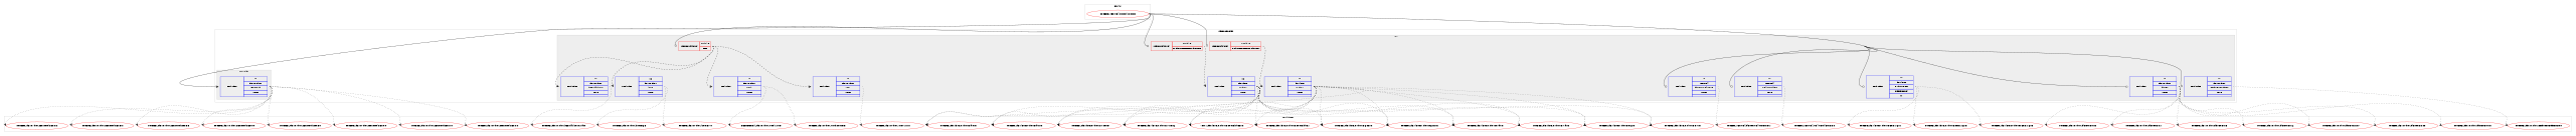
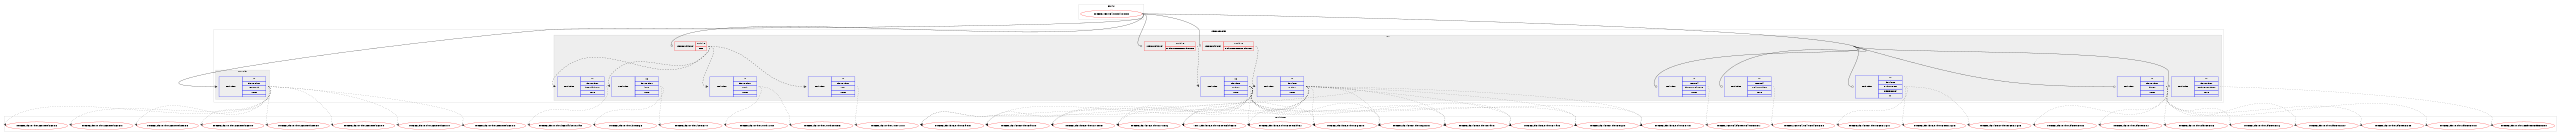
  digraph {
    compound=true
    concentrate=true
    fontname=Helvetica
    fontsize=10
    newrank=true
    rankdir=TB
    ranksep=1.5
    node [color=red fontname=Helvetica fontsize=10]
    edge [arrowhead=vee headport=w style=dotted tailport=e weight=100]
    n1 [label="portage://net-mail/postorius-1.3.3" width=4]
    n2 [color=blue label=<<TABLE BORDER="0" CELLBORDER="1" CELLSPACING="0" CELLPADDING="4" WIDTH="220"><TR><TD ROWSPAN="6" CELLPADDING="30">pack_dep</TD></TR><TR><TD WIDTH="110">no</TD></TR><TR><TD>dev-python</TD></TR><TR><TD>setuptools</TD></TR><TR><TD>none</TD></TR><TR><TD></TD></TR></TABLE>> shape=none]
    n3 [color=blue label=<<TABLE BORDER="0" CELLBORDER="1" CELLSPACING="0" CELLPADDING="4" WIDTH="220"><TR><TD ROWSPAN="6" CELLPADDING="30">pack_dep</TD></TR><TR><TD WIDTH="110">no</TD></TR><TR><TD>dev-lang</TD></TR><TR><TD>python</TD></TR><TR><TD>none</TD></TR><TR><TD></TD></TR></TABLE>> shape=none]
    n4 [label=<<TABLE BORDER="0" CELLBORDER="1" CELLSPACING="0" CELLPADDING="4"><TR><TD ROWSPAN="3" CELLPADDING="10">use_conditional</TD></TR><TR><TD>positive</TD></TR><TR><TD>python_targets_python3_7</TD></TR></TABLE>> shape=none]
    n5 [color=blue label=<<TABLE BORDER="0" CELLBORDER="1" CELLSPACING="0" CELLPADDING="4" WIDTH="220"><TR><TD ROWSPAN="6" CELLPADDING="30">pack_dep</TD></TR><TR><TD WIDTH="110">no</TD></TR><TR><TD>dev-lang</TD></TR><TR><TD>python</TD></TR><TR><TD>none</TD></TR><TR><TD></TD></TR></TABLE>> shape=none]
    n6 [label=<<TABLE BORDER="0" CELLBORDER="1" CELLSPACING="0" CELLPADDING="4"><TR><TD ROWSPAN="3" CELLPADDING="10">use_conditional</TD></TR><TR><TD>positive</TD></TR><TR><TD>python_targets_python3_8</TD></TR></TABLE>> shape=none]
    n7 [color=blue label=<<TABLE BORDER="0" CELLBORDER="1" CELLSPACING="0" CELLPADDING="4" WIDTH="220"><TR><TD ROWSPAN="6" CELLPADDING="30">pack_dep</TD></TR><TR><TD WIDTH="110">no</TD></TR><TR><TD>dev-python</TD></TR><TR><TD>mock</TD></TR><TR><TD>none</TD></TR><TR><TD></TD></TR></TABLE>> shape=none]
    n8 [color=blue label=<<TABLE BORDER="0" CELLBORDER="1" CELLSPACING="0" CELLPADDING="4" WIDTH="220"><TR><TD ROWSPAN="6" CELLPADDING="30">pack_dep</TD></TR><TR><TD WIDTH="110">no</TD></TR><TR><TD>dev-python</TD></TR><TR><TD>vcrpy</TD></TR><TR><TD>none</TD></TR><TR><TD></TD></TR></TABLE>> shape=none]
    n9 [color=blue label=<<TABLE BORDER="0" CELLBORDER="1" CELLSPACING="0" CELLPADDING="4" WIDTH="220"><TR><TD ROWSPAN="6" CELLPADDING="30">pack_dep</TD></TR><TR><TD WIDTH="110">no</TD></TR><TR><TD>dev-python</TD></TR><TR><TD>beautifulsoup</TD></TR><TR><TD>none</TD></TR><TR><TD></TD></TR></TABLE>> shape=none]
    n10 [color=blue label=<<TABLE BORDER="0" CELLBORDER="1" CELLSPACING="0" CELLPADDING="4" WIDTH="220"><TR><TD ROWSPAN="6" CELLPADDING="30">pack_dep</TD></TR><TR><TD WIDTH="110">no</TD></TR><TR><TD>dev-python</TD></TR><TR><TD>isort</TD></TR><TR><TD>none</TD></TR><TR><TD></TD></TR></TABLE>> shape=none]
    n11 [label=<<TABLE BORDER="0" CELLBORDER="1" CELLSPACING="0" CELLPADDING="4"><TR><TD ROWSPAN="3" CELLPADDING="10">use_conditional</TD></TR><TR><TD>positive</TD></TR><TR><TD>test</TD></TR></TABLE>> shape=none]
    n12 [color=blue label=<<TABLE BORDER="0" CELLBORDER="1" CELLSPACING="0" CELLPADDING="4" WIDTH="220"><TR><TD ROWSPAN="6" CELLPADDING="30">pack_dep</TD></TR><TR><TD WIDTH="110">no</TD></TR><TR><TD>dev-lang</TD></TR><TR><TD>python-exec</TD></TR><TR><TD>greaterequal</TD></TR><TR><TD>2</TD></TR></TABLE>> shape=none]
    n13 [color=blue label=<<TABLE BORDER="0" CELLBORDER="1" CELLSPACING="0" CELLPADDING="4" WIDTH="220"><TR><TD ROWSPAN="6" CELLPADDING="30">pack_dep</TD></TR><TR><TD WIDTH="110">no</TD></TR><TR><TD>dev-python</TD></TR><TR><TD>django</TD></TR><TR><TD>none</TD></TR><TR><TD></TD></TR></TABLE>> shape=none]
    n14 [color=blue label=<<TABLE BORDER="0" CELLBORDER="1" CELLSPACING="0" CELLPADDING="4" WIDTH="220"><TR><TD ROWSPAN="6" CELLPADDING="30">pack_dep</TD></TR><TR><TD WIDTH="110">no</TD></TR><TR><TD>dev-python</TD></TR><TR><TD>readme_renderer</TD></TR><TR><TD>none</TD></TR><TR><TD></TD></TR></TABLE>> shape=none]
    n15 [color=blue label=<<TABLE BORDER="0" CELLBORDER="1" CELLSPACING="0" CELLPADDING="4" WIDTH="220"><TR><TD ROWSPAN="6" CELLPADDING="30">pack_dep</TD></TR><TR><TD WIDTH="110">no</TD></TR><TR><TD>net-mail</TD></TR><TR><TD>django-mailman3</TD></TR><TR><TD>none</TD></TR><TR><TD></TD></TR></TABLE>> shape=none]
    n16 [color=blue label=<<TABLE BORDER="0" CELLBORDER="1" CELLSPACING="0" CELLPADDING="4" WIDTH="220"><TR><TD ROWSPAN="6" CELLPADDING="30">pack_dep</TD></TR><TR><TD WIDTH="110">no</TD></TR><TR><TD>net-mail</TD></TR><TR><TD>mailmanclient</TD></TR><TR><TD>none</TD></TR><TR><TD></TD></TR></TABLE>> shape=none]
    n17 [label="portage://dev-python/setuptools-53.0.0" width=4]
    n18 [label="portage://dev-python/setuptools-51.3.3" width=4]
    n19 [label="portage://dev-python/setuptools-51.3.1" width=4]
    n20 [label="portage://dev-python/setuptools-51.1.2" width=4]
    n21 [label="portage://dev-python/setuptools-51.1.1" width=4]
    n22 [label="portage://dev-python/setuptools-51.1.0" width=4]
    n23 [label="portage://dev-python/setuptools-51.0.0" width=4]
    n24 [label="portage://dev-python/setuptools-50.3.0" width=4]
    n25 [label="portage://dev-lang/python-3.9.1-r1" width=4]
    n26 [label="portage://dev-lang/python-3.9.0-r1" width=4]
    n27 [label="portage://dev-lang/python-3.8.7-r1" width=4]
    n28 [label="portage://dev-lang/python-3.8.6-r1" width=4]
    n29 [label="portage://dev-lang/python-3.7.9-r2" width=4]
    n30 [label="portage://dev-lang/python-3.7.9-r1" width=4]
    n31 [label="portage://dev-lang/python-3.6.12-r2" width=4]
    n32 [label="portage://dev-lang/python-3.6.12-r1" width=4]
    n33 [label="portage://dev-lang/python-3.10.0_alpha4" width=4]
    n34 [label="vcrpy://dev-lang/python-3.10.0_alpha3-r1" width=4]
    n35 [label="portage://dev-lang/python-2.7.18-r6" width=4]
    n36 [label="portage://dev-lang/python-2.7.18-r5" width=4]
-   n37 [label="greaterequal://dev-python/mock-4.0.3" width=4]
+   n37 [label="portage://dev-python/mock-4.0.3" width=4]
    n38 [label="portage://dev-python/mock-3.0.5-r2" width=4]
    n39 [label="portage://dev-python/vcrpy-4.1.1" width=4]
    n40 [label="portage://dev-python/beautifulsoup-4.9.3" width=4]
    n41 [label="portage://dev-python/isort-5.7.0" width=4]
    n42 [label="portage://dev-python/isort-5.6.3" width=4]
    n43 [label="portage://dev-lang/python-exec-2.4.6-r4" width=4]
    n44 [label="portage://dev-lang/python-exec-2.4.6-r3" width=4]
    n45 [label="portage://dev-lang/python-exec-2.4.6-r2" width=4]
    n46 [label="portage://dev-python/django-3.1.6" width=4]
    n47 [label="portage://dev-python/django-3.1.5" width=4]
    n48 [label="portage://dev-python/django-3.1.4" width=4]
    n49 [label="portage://dev-python/django-3.0.12" width=4]
    n50 [label="portage://dev-python/django-3.0.11" width=4]
    n51 [label="portage://dev-python/django-2.2.18" width=4]
    n52 [label="portage://dev-python/django-2.2.17" width=4]
    n53 [label="portage://dev-python/readme_renderer-28.0" width=4]
    n54 [label="portage://net-mail/mailmanclient-3.3.1" width=4]
    n55 [label="portage://net-mail/django-mailman3-1.3.4" width=4]
    subgraph cluster_1 {
      color=gray
      label=<<i>ebuild</i>>
      rank=same
      n1
    }
    subgraph cluster_2 {
      color=gray
      label=<<i>dependencies</i>>
      subgraph cluster_3 {
        color=gray
        fillcolor="#eeeeee"
        label=<<i>compile</i>>
        style=filled
        subgraph sub_4 {
          color=gray
          fillcolor="#eeeeee"
          label=<<i>compile</i>>
          style=filled
          n2
        }
      }
      subgraph cluster_5 {
        color=gray
        fillcolor="#eeeeee"
        label=<<i>compile and run</i>>
        style=filled
      }
      subgraph cluster_6 {
        color=gray
        fillcolor="#eeeeee"
        label=<<i>run</i>>
        style=filled
        subgraph sub_7 {
          color=gray
          fillcolor="#eeeeee"
          label=<<i>run</i>>
          style=filled
          n4
          subgraph sub_8 {
            color=gray
            fillcolor="#eeeeee"
            label=<<i>run</i>>
            style=filled
            n3
          }
        }
        subgraph sub_9 {
          color=gray
          fillcolor="#eeeeee"
          label=<<i>run</i>>
          style=filled
          n6
          subgraph sub_10 {
            color=gray
            fillcolor="#eeeeee"
            label=<<i>run</i>>
            style=filled
            n5
          }
        }
        subgraph sub_11 {
          color=gray
          fillcolor="#eeeeee"
          label=<<i>run</i>>
          style=filled
          n11
          subgraph sub_12 {
            color=gray
            fillcolor="#eeeeee"
            label=<<i>run</i>>
            style=filled
            n7
          }
          subgraph sub_13 {
            color=gray
            fillcolor="#eeeeee"
            label=<<i>run</i>>
            style=filled
            n8
          }
          subgraph sub_14 {
            color=gray
            fillcolor="#eeeeee"
            label=<<i>run</i>>
            style=filled
            n9
          }
          subgraph sub_15 {
            color=gray
            fillcolor="#eeeeee"
            label=<<i>run</i>>
            style=filled
            n10
          }
        }
        subgraph sub_16 {
          color=gray
          fillcolor="#eeeeee"
          label=<<i>run</i>>
          style=filled
          n12
        }
        subgraph sub_17 {
          color=gray
          fillcolor="#eeeeee"
          label=<<i>run</i>>
          style=filled
          n13
        }
        subgraph sub_18 {
          color=gray
          fillcolor="#eeeeee"
          label=<<i>run</i>>
          style=filled
          n14
        }
        subgraph sub_19 {
          color=gray
          fillcolor="#eeeeee"
          label=<<i>run</i>>
          style=filled
          n15
        }
        subgraph sub_20 {
          color=gray
          fillcolor="#eeeeee"
          label=<<i>run</i>>
          style=filled
          n16
        }
      }
    }
    subgraph cluster_21 {
      color=gray
      label=<<i>candidates</i>>
      rank=same
      subgraph sub_22 {
        color=black
        label=<<i>candidates</i>>
        nodesep=1
        rank=same
        n17
        n18
        n19
        n20
        n21
        n22
        n23
        n24
      }
      subgraph sub_23 {
        color=black
        label=<<i>candidates</i>>
        nodesep=1
        rank=same
        n25
        n26
        n27
        n28
        n29
        n30
        n31
        n32
        n33
        n34
        n35
        n36
      }
      subgraph sub_24 {
        color=black
        label=<<i>candidates</i>>
        nodesep=1
        rank=same
        n25
        n26
        n27
        n28
        n29
        n30
        n31
        n32
        n33
        n34
        n35
        n36
      }
      subgraph sub_25 {
        color=black
        label=<<i>candidates</i>>
        nodesep=1
        rank=same
        n37
        n38
      }
      subgraph sub_26 {
        color=black
        label=<<i>candidates</i>>
        nodesep=1
        rank=same
        n39
      }
      subgraph sub_27 {
        color=black
        label=<<i>candidates</i>>
        nodesep=1
        rank=same
        n40
      }
      subgraph sub_28 {
        color=black
        label=<<i>candidates</i>>
        nodesep=1
        rank=same
        n41
        n42
      }
      subgraph sub_29 {
        color=black
        label=<<i>candidates</i>>
        nodesep=1
        rank=same
        n43
        n44
        n45
      }
      subgraph sub_30 {
        color=black
        label=<<i>candidates</i>>
        nodesep=1
        rank=same
        n46
        n47
        n48
        n49
        n50
        n51
        n52
      }
      subgraph sub_31 {
        color=black
        label=<<i>candidates</i>>
        nodesep=1
        rank=same
        n53
      }
      subgraph sub_32 {
        color=black
        label=<<i>candidates</i>>
        nodesep=1
        rank=same
        n54
      }
      subgraph sub_33 {
        color=black
        label=<<i>candidates</i>>
        nodesep=1
        rank=same
        n55
      }
    }
    n1 -> n2 [style=solid weight=20]
    n1 -> n4 [arrowhead=odot style=solid weight=20]
    n1 -> n6 [arrowhead=odot style=solid weight=20]
    n1 -> n11 [arrowhead=odot style=solid weight=20]
    n1 -> n12 [arrowhead=odot style=solid weight=20]
    n1 -> n13 [arrowhead=odot style=solid weight=20]
    n1 -> n14 [arrowhead=odot style=solid weight=20]
    n1 -> n15 [arrowhead=odot style=solid weight=20]
    n1 -> n16 [arrowhead=odot style=solid weight=20]
    n2 -> n17
    n2 -> n18
    n2 -> n19
    n2 -> n20
    n2 -> n21
    n2 -> n22
    n2 -> n23
    n2 -> n24
    n3 -> n25
    n3 -> n26
    n3 -> n27
    n3 -> n28
    n3 -> n29
    n3 -> n30
    n3 -> n31
    n3 -> n32
    n3 -> n33
    n3 -> n34
    n3 -> n35
    n3 -> n36
    n4 -> n3 [style=dashed weight=20]
    n5 -> n25
    n5 -> n26
    n5 -> n27
    n5 -> n28
    n5 -> n29
    n5 -> n30
    n5 -> n31
    n5 -> n32
    n5 -> n33
    n5 -> n34
    n5 -> n35
    n5 -> n36
    n6 -> n5 [style=dashed weight=20]
    n7 -> n37
    n7 -> n38
    n8 -> n39
    n9 -> n40
    n10 -> n41
    n10 -> n42
    n11 -> n7 [style=dashed weight=20]
    n11 -> n8 [style=dashed weight=20]
    n11 -> n9 [style=dashed weight=20]
    n11 -> n10 [style=dashed weight=20]
    n12 -> n43
    n12 -> n44
    n12 -> n45
    n13 -> n46
    n13 -> n47
    n13 -> n48
    n13 -> n49
    n13 -> n50
    n13 -> n51
    n13 -> n52
    n14 -> n53
    n15 -> n55
    n16 -> n54
  }
